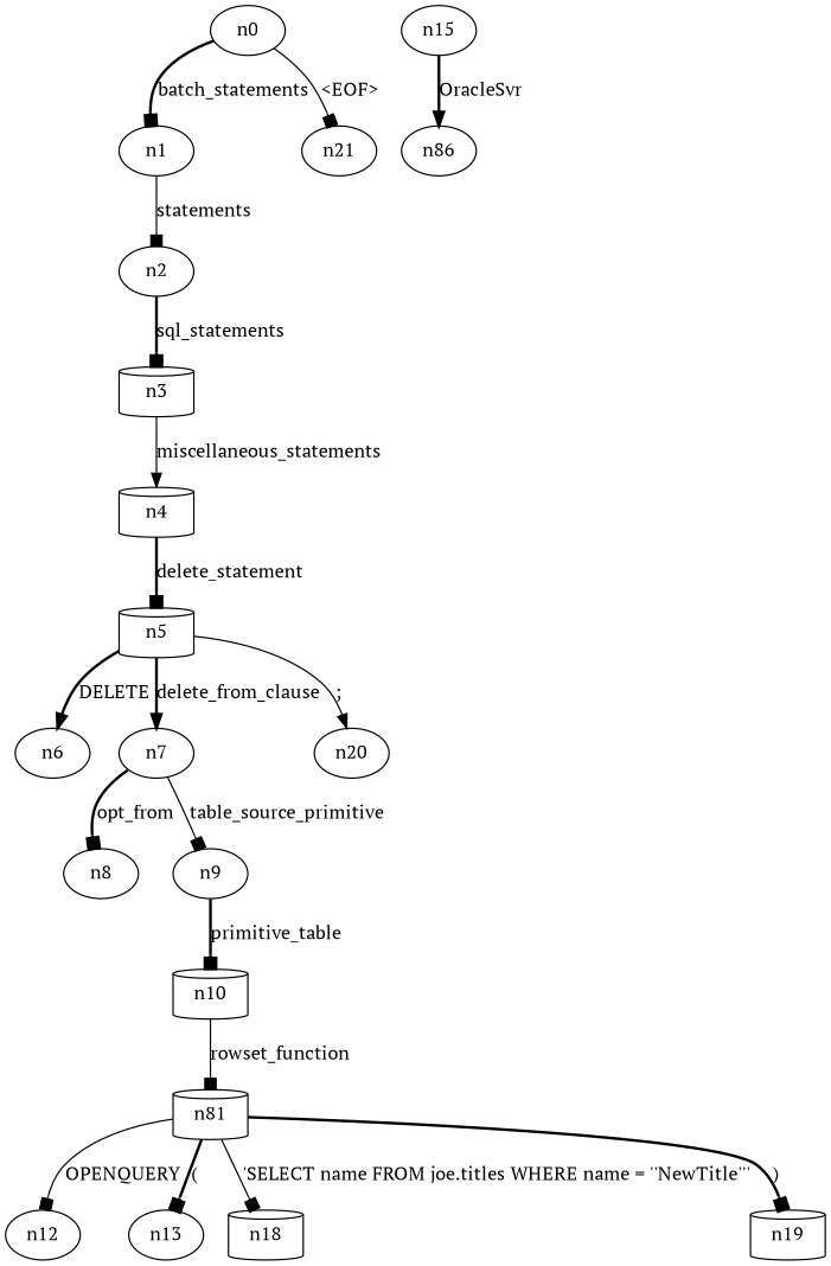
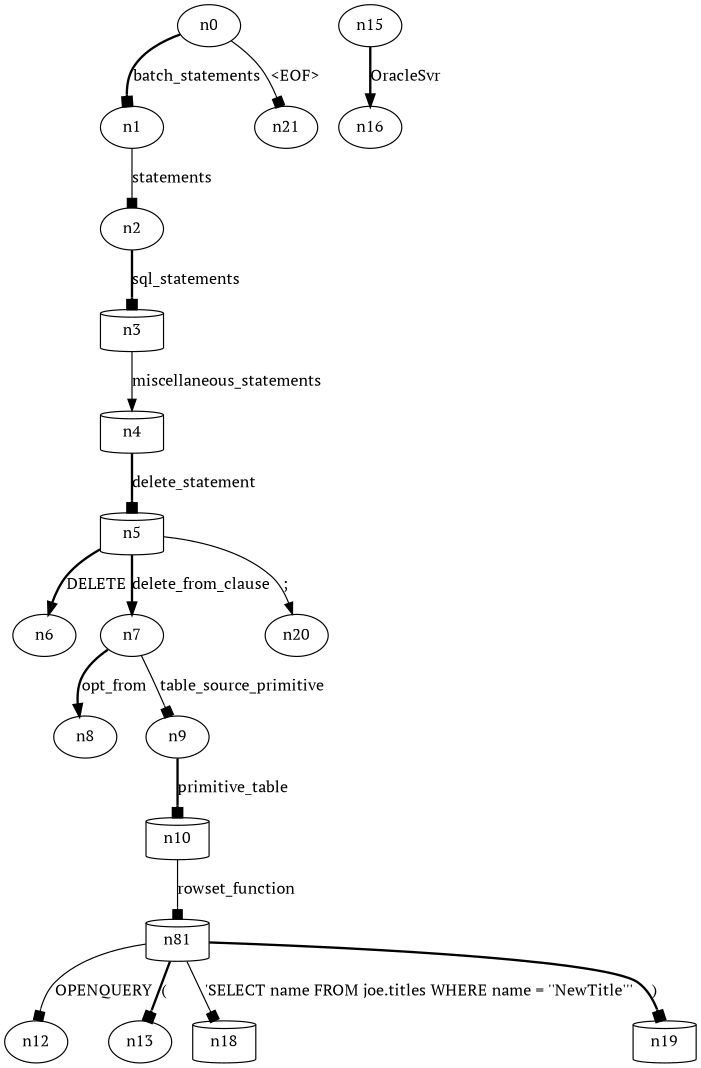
  digraph {
    fontname="PT Serif"
    node [fontname="PT Serif" shape=ellipse]
    edge [arrowhead=box fontname="PT Serif" style=bold]
    n0
    n1
    n21
    n2
    n3 [shape=cylinder]
    n4 [shape=cylinder]
    n5 [shape=cylinder]
    n6
    n7
    n20
    n8
    n9
    n10 [shape=cylinder]
    n11 [label=n81 shape=cylinder]
    n12
    n13
    n18 [shape=cylinder]
    n19 [shape=cylinder]
    n15
-   n16 [label=n86]
+   n16
    n0 -> n1 [label=batch_statements]
    n0 -> n21 [label="<EOF>" style=solid]
    n1 -> n2 [label=statements style=solid]
    n2 -> n3 [label=sql_statements]
    n3 -> n4 [arrowhead=normal label=miscellaneous_statements style=solid]
    n4 -> n5 [label=delete_statement]
    n5 -> n6 [arrowhead=normal label=DELETE]
    n5 -> n7 [arrowhead=normal label=delete_from_clause]
    n5 -> n20 [arrowhead=normal label=";" style=solid]
-   n7 -> n8 [label=opt_from]
+   n7 -> n8 [arrowhead=normal label=opt_from]
    n7 -> n9 [label=table_source_primitive style=solid]
    n9 -> n10 [label=primitive_table]
    n10 -> n11 [label=rowset_function style=solid]
    n11 -> n12 [label=OPENQUERY style=solid]
    n11 -> n13 [label="("]
    n11 -> n18 [label="'SELECT name FROM joe.titles WHERE name = ''NewTitle'''" style=solid]
    n11 -> n19 [label=")"]
    n15 -> n16 [arrowhead=normal label=OracleSvr]
  }
